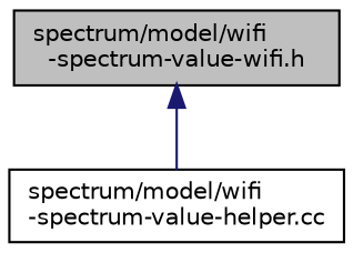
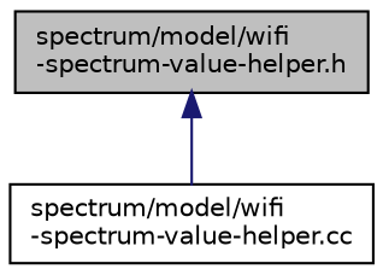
  digraph {
    node [color=black fontname=Helvetica fontsize=10 shape=record style=filled]
-   n1 [fillcolor=grey75 fontcolor=black height=0.2 label="spectrum/model/wifi\l-spectrum-value-wifi.h" width=0.4]
+   n1 [fillcolor=grey75 fontcolor=black height=0.2 label="spectrum/model/wifi\l-spectrum-value-helper.h" width=0.4]
    n2 [fillcolor=white height=0.2 label="spectrum/model/wifi\l-spectrum-value-helper.cc" width=0.4]
    n1 -> n2 [color=midnightblue dir=back fontname=Helvetica fontsize=10 labelfontname=Helvetica labelfontsize=10 style=solid]
  }
